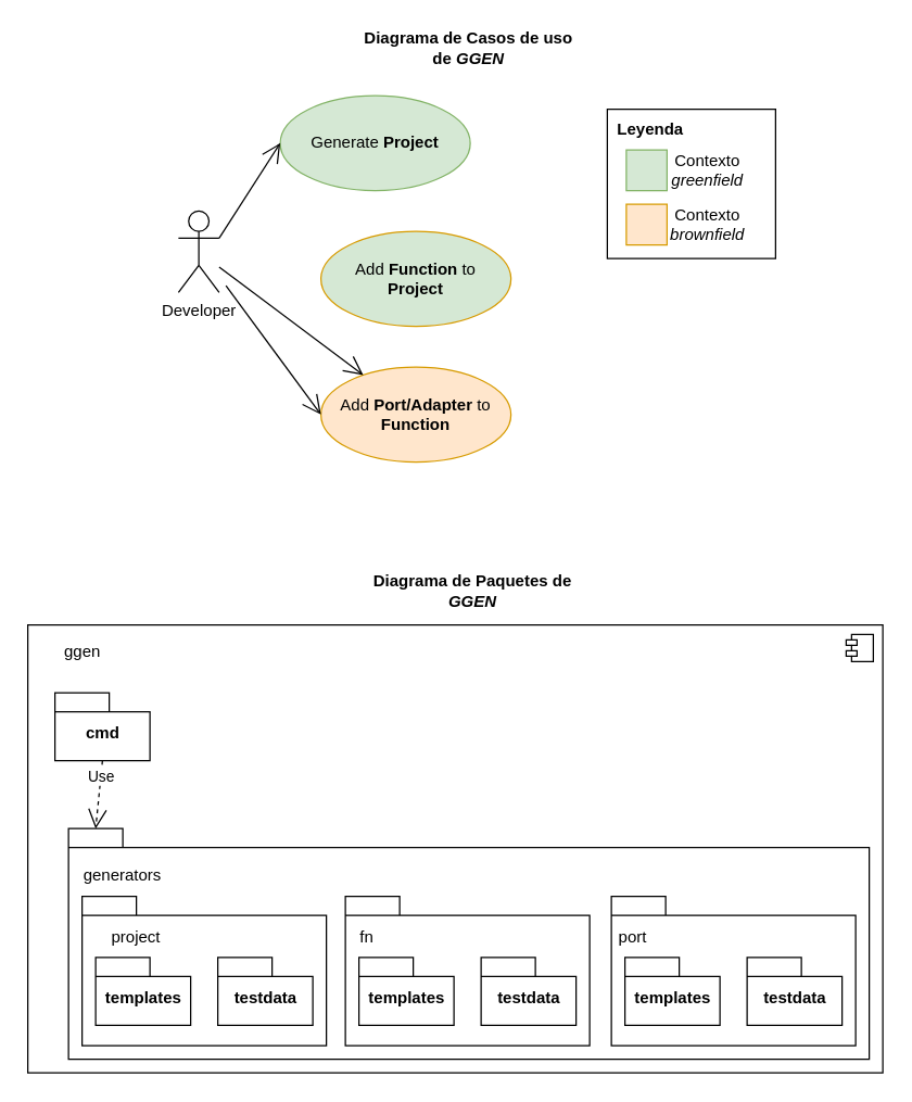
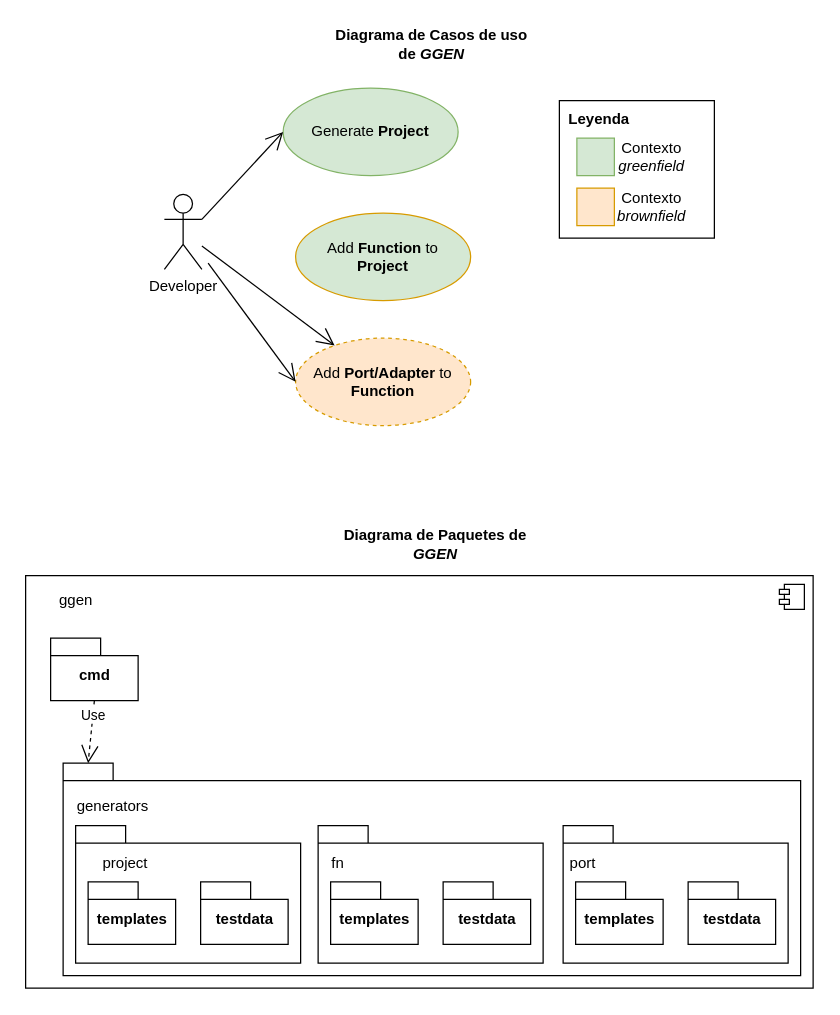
  <mxCell id="0" />
  <mxCell id="1" parent="0" />
  <mxCell id="2" value="" style="html=1;dropTarget=0;" vertex="1" parent="1"><mxGeometry x="20" y="460" width="630" height="330" as="geometry" /></mxCell>
  <mxCell id="3" value="" style="shape=module;jettyWidth=8;jettyHeight=4;" vertex="1" parent="2"><mxGeometry x="1" width="20" height="20" relative="1" as="geometry"><mxPoint x="-27" y="7" as="offset" /></mxGeometry></mxCell>
  <mxCell id="4" value="ggen" style="text;html=1;align=center;verticalAlign=middle;resizable=0;points=[];autosize=1;" vertex="1" parent="1"><mxGeometry x="40" y="470" width="40" height="20" as="geometry" /></mxCell>
  <mxCell id="5" value="Use" style="endArrow=open;endSize=12;dashed=1;html=1;rounded=0;entryX=0;entryY=0;entryDx=20;entryDy=0;entryPerimeter=0;exitX=0.5;exitY=1;exitDx=0;exitDy=0;exitPerimeter=0;" edge="1" parent="1" target="6" source="11"><mxGeometry x="-0.516" width="160" relative="1" as="geometry"><mxPoint x="115" y="600" as="sourcePoint" /><mxPoint x="280" y="880" as="targetPoint" /><mxPoint as="offset" /></mxGeometry></mxCell>
  <mxCell id="6" value="" style="shape=folder;fontStyle=1;spacingTop=10;tabWidth=40;tabHeight=14;tabPosition=left;html=1;" vertex="1" parent="1"><mxGeometry x="50" y="610" width="590" height="170" as="geometry" /></mxCell>
  <mxCell id="7" value="" style="shape=folder;fontStyle=1;spacingTop=10;tabWidth=40;tabHeight=14;tabPosition=left;html=1;" vertex="1" parent="1"><mxGeometry x="60" y="660" width="180" height="110" as="geometry" /></mxCell>
  <mxCell id="8" value="templates" style="shape=folder;fontStyle=1;spacingTop=10;tabWidth=40;tabHeight=14;tabPosition=left;html=1;" vertex="1" parent="1"><mxGeometry x="70" y="705" width="70" height="50" as="geometry" /></mxCell>
  <mxCell id="9" value="testdata" style="shape=folder;fontStyle=1;spacingTop=10;tabWidth=40;tabHeight=14;tabPosition=left;html=1;" vertex="1" parent="1"><mxGeometry x="160" y="705" width="70" height="50" as="geometry" /></mxCell>
  <mxCell id="10" value="generators" style="text;html=1;strokeColor=none;fillColor=none;align=center;verticalAlign=middle;whiteSpace=wrap;rounded=0;" vertex="1" parent="1"><mxGeometry x="60" y="630" width="60" height="30" as="geometry" /></mxCell>
  <mxCell id="11" value="cmd" style="shape=folder;fontStyle=1;spacingTop=10;tabWidth=40;tabHeight=14;tabPosition=left;html=1;" vertex="1" parent="1"><mxGeometry x="40" y="510" width="70" height="50" as="geometry" /></mxCell>
  <mxCell id="12" value="project" style="text;html=1;strokeColor=none;fillColor=none;align=center;verticalAlign=middle;whiteSpace=wrap;rounded=0;" vertex="1" parent="1"><mxGeometry x="70" y="675" width="60" height="30" as="geometry" /></mxCell>
  <mxCell id="13" value="" style="shape=folder;fontStyle=1;spacingTop=10;tabWidth=40;tabHeight=14;tabPosition=left;html=1;" vertex="1" parent="1"><mxGeometry x="254" y="660" width="180" height="110" as="geometry" /></mxCell>
  <mxCell id="14" value="fn" style="text;html=1;strokeColor=none;fillColor=none;align=center;verticalAlign=middle;whiteSpace=wrap;rounded=0;" vertex="1" parent="1"><mxGeometry x="260" y="675" width="20" height="30" as="geometry" /></mxCell>
  <mxCell id="15" value="templates" style="shape=folder;fontStyle=1;spacingTop=10;tabWidth=40;tabHeight=14;tabPosition=left;html=1;" vertex="1" parent="1"><mxGeometry x="264" y="705" width="70" height="50" as="geometry" /></mxCell>
  <mxCell id="16" value="testdata" style="shape=folder;fontStyle=1;spacingTop=10;tabWidth=40;tabHeight=14;tabPosition=left;html=1;" vertex="1" parent="1"><mxGeometry x="354" y="705" width="70" height="50" as="geometry" /></mxCell>
  <mxCell id="17" value="" style="shape=folder;fontStyle=1;spacingTop=10;tabWidth=40;tabHeight=14;tabPosition=left;html=1;" vertex="1" parent="1"><mxGeometry x="450" y="660" width="180" height="110" as="geometry" /></mxCell>
  <mxCell id="18" value="port" style="text;html=1;strokeColor=none;fillColor=none;align=center;verticalAlign=middle;whiteSpace=wrap;rounded=0;" vertex="1" parent="1"><mxGeometry x="456" y="675" width="20" height="30" as="geometry" /></mxCell>
  <mxCell id="19" value="templates" style="shape=folder;fontStyle=1;spacingTop=10;tabWidth=40;tabHeight=14;tabPosition=left;html=1;" vertex="1" parent="1"><mxGeometry x="460" y="705" width="70" height="50" as="geometry" /></mxCell>
  <mxCell id="20" value="testdata" style="shape=folder;fontStyle=1;spacingTop=10;tabWidth=40;tabHeight=14;tabPosition=left;html=1;" vertex="1" parent="1"><mxGeometry x="550" y="705" width="70" height="50" as="geometry" /></mxCell>
  <mxCell id="21" value="Developer" style="shape=umlActor;verticalLabelPosition=bottom;verticalAlign=top;html=1;" vertex="1" parent="1"><mxGeometry x="131" y="155" width="30" height="60" as="geometry" /></mxCell>
- <mxCell id="22" value="Generate &lt;b&gt;Project&lt;/b&gt;" style="ellipse;whiteSpace=wrap;html=1;fillColor=#d5e8d4;strokeColor=#82b366;" vertex="1" parent="1"><mxGeometry x="206" y="70" width="140" height="70" as="geometry" /></mxCell>
+ <mxCell id="22" value="Generate &lt;b&gt;Project&lt;/b&gt;" style="ellipse;whiteSpace=wrap;html=1;fillColor=#d5e8d4;strokeColor=#82b366;" vertex="1" parent="1"><mxGeometry x="226" y="70" width="140" height="70" as="geometry" /></mxCell>
  <mxCell id="23" value="Add &lt;b&gt;Function&lt;/b&gt; to&lt;br&gt;&lt;b&gt;Project&lt;/b&gt;" style="ellipse;whiteSpace=wrap;html=1;fillColor=#d5e8d4;strokeColor=#d79b00;" vertex="1" parent="1"><mxGeometry x="236" y="170" width="140" height="70" as="geometry" /></mxCell>
- <mxCell id="24" value="Add &lt;b&gt;Port/Adapter&lt;/b&gt; to&lt;br&gt;&lt;b&gt;Function&lt;/b&gt;" style="ellipse;whiteSpace=wrap;html=1;fillColor=#ffe6cc;strokeColor=#d79b00;" vertex="1" parent="1"><mxGeometry x="236" y="270" width="140" height="70" as="geometry" /></mxCell>
+ <mxCell id="24" value="Add &lt;b&gt;Port/Adapter&lt;/b&gt; to&lt;br&gt;&lt;b&gt;Function&lt;/b&gt;" style="ellipse;whiteSpace=wrap;html=1;fillColor=#ffe6cc;strokeColor=#d79b00;dashed=1;" vertex="1" parent="1"><mxGeometry x="236" y="270" width="140" height="70" as="geometry" /></mxCell>
  <mxCell id="25" value="" style="endArrow=open;endFill=1;endSize=12;html=1;rounded=0;entryX=0;entryY=0.5;entryDx=0;entryDy=0;exitX=1;exitY=0.333;exitDx=0;exitDy=0;exitPerimeter=0;" edge="1" parent="1" source="21" target="22"><mxGeometry width="160" relative="1" as="geometry"><mxPoint x="36" y="280" as="sourcePoint" /><mxPoint x="196" y="280" as="targetPoint" /></mxGeometry></mxCell>
  <mxCell id="26" value="" style="endArrow=open;endFill=1;endSize=12;html=1;rounded=0;" edge="1" parent="1" source="21" target="24"><mxGeometry width="160" relative="1" as="geometry"><mxPoint x="171" y="185" as="sourcePoint" /><mxPoint x="216" y="115" as="targetPoint" /></mxGeometry></mxCell>
  <mxCell id="27" value="" style="endArrow=open;endFill=1;endSize=12;html=1;rounded=0;entryX=0;entryY=0.5;entryDx=0;entryDy=0;" edge="1" parent="1" target="24"><mxGeometry width="160" relative="1" as="geometry"><mxPoint x="166" y="210" as="sourcePoint" /><mxPoint x="226" y="125" as="targetPoint" /></mxGeometry></mxCell>
  <mxCell id="28" value="Diagrama de Paquetes de &lt;i&gt;GGEN&lt;/i&gt;" style="text;html=1;strokeColor=none;fillColor=none;align=center;verticalAlign=middle;whiteSpace=wrap;rounded=0;fontStyle=1" vertex="1" parent="1"><mxGeometry x="265" y="420" width="166" height="30" as="geometry" /></mxCell>
  <mxCell id="29" value="Diagrama de Casos de uso de &lt;i&gt;GGEN&lt;/i&gt;" style="text;html=1;strokeColor=none;fillColor=none;align=center;verticalAlign=middle;whiteSpace=wrap;rounded=0;fontStyle=1" vertex="1" parent="1"><mxGeometry x="265" y="20" width="160" height="30" as="geometry" /></mxCell>
  <mxCell id="30" value="" style="rounded=0;whiteSpace=wrap;html=1;" vertex="1" parent="1"><mxGeometry x="447" y="80" width="124" height="110" as="geometry" /></mxCell>
  <mxCell id="31" value="" style="rounded=0;whiteSpace=wrap;html=1;fillColor=#d5e8d4;strokeColor=#82b366;" vertex="1" parent="1"><mxGeometry x="461" y="110" width="30" height="30" as="geometry" /></mxCell>
  <mxCell id="32" value="Leyenda" style="text;html=1;strokeColor=none;fillColor=none;align=center;verticalAlign=middle;whiteSpace=wrap;rounded=0;fontStyle=1" vertex="1" parent="1"><mxGeometry x="447" y="80" width="64" height="30" as="geometry" /></mxCell>
  <mxCell id="33" value="" style="rounded=0;whiteSpace=wrap;html=1;fillColor=#ffe6cc;strokeColor=#d79b00;" vertex="1" parent="1"><mxGeometry x="461" y="150" width="30" height="30" as="geometry" /></mxCell>
  <mxCell id="34" value="Contexto &lt;i&gt;greenfield&lt;/i&gt;" style="text;html=1;strokeColor=none;fillColor=none;align=center;verticalAlign=middle;whiteSpace=wrap;rounded=0;" vertex="1" parent="1"><mxGeometry x="491" y="110" width="60" height="30" as="geometry" /></mxCell>
  <mxCell id="35" value="Contexto &lt;i&gt;brownfield&lt;/i&gt;" style="text;html=1;strokeColor=none;fillColor=none;align=center;verticalAlign=middle;whiteSpace=wrap;rounded=0;" vertex="1" parent="1"><mxGeometry x="491" y="150" width="60" height="30" as="geometry" /></mxCell>
